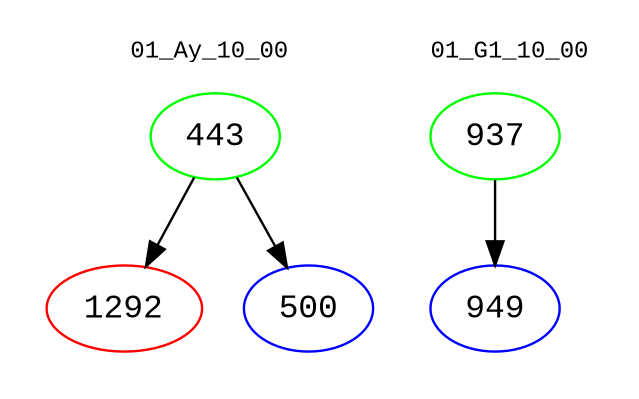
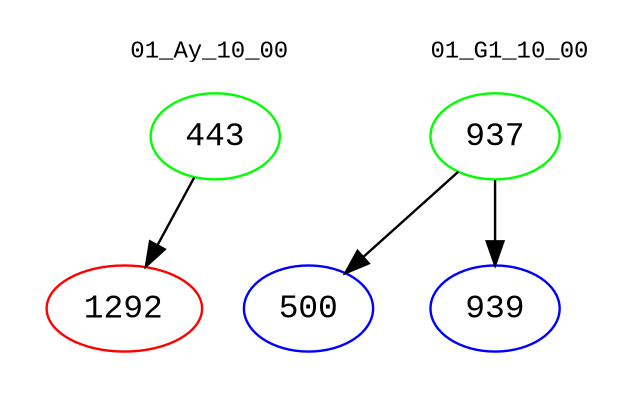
  digraph {
    fontname="Liberation Mono"
    node [color=green fontname="Liberation Mono"]
    edge [color=black fontname="Liberation Mono"]
    n1 [label=443]
    n2 [color=blue label=500]
    n3 [color=red label=1292]
    n4 [label=937]
-   n5 [color=blue label=949]
+   n5 [color=blue label=939]
    subgraph cluster_1 {
      color=white
      fontsize=10
      label="01_Ay_10_00"
      n1
      n2
      n3
    }
    subgraph cluster_2 {
      color=white
      fontsize=10
      label="01_G1_10_00"
      n4
      n5
    }
-   n1 -> n2
+   n4 -> n2
    n1 -> n3
    n4 -> n5
  }
